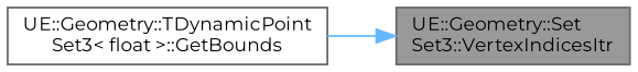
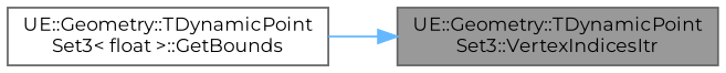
  digraph {
    rankdir=RL
    fontname=Montserrat
    node [fontname=Montserrat fontsize=10 shape=box style=filled]
-   n1 [color=gray40 fillcolor=grey60 fontcolor=black height=0.2 label="UE::Geometry::Set\lSet3::VertexIndicesItr" width=0.4]
+   n1 [color=gray40 fillcolor=grey60 fontcolor=black height=0.2 label="UE::Geometry::TDynamicPoint\lSet3::VertexIndicesItr" width=0.4]
    n2 [color=grey40 fillcolor=white height=0.2 label="UE::Geometry::TDynamicPoint\lSet3\< float \>::GetBounds" width=0.4]
    n1 -> n2 [color=steelblue1 dir=back fontname=Montserrat fontsize=10 labelfontname=Helvetica labelfontsize=10 style=solid]
  }
